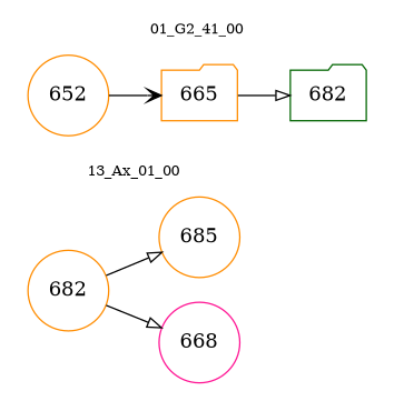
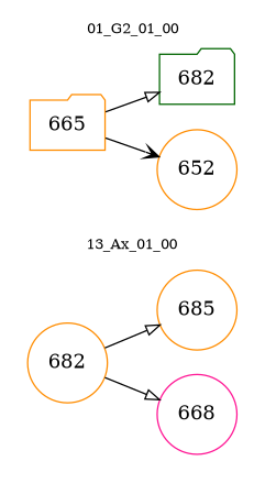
  digraph {
    rankdir=LR
    node [color=darkorange shape=circle]
    edge [arrowhead=onormal color=black]
    n1 [label=682]
    n2 [color=deeppink label=668]
    n3 [label=685]
    n4 [label=665 shape=folder]
    n5 [label=652]
    n6 [color=darkgreen label=682 shape=folder]
    subgraph cluster_1 {
      color=white
      fontsize=10
      label="13_Ax_01_00"
      n1
      n2
      n3
    }
    subgraph cluster_2 {
      color=white
      fontsize=10
-     label="01_G2_41_00"
+     label="01_G2_01_00"
      n4
      n5
      n6
    }
    n1 -> n2
    n1 -> n3
-   n5 -> n4 [arrowhead=vee]
+   n4 -> n5 [arrowhead=vee]
    n4 -> n6
  }
